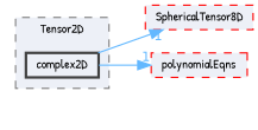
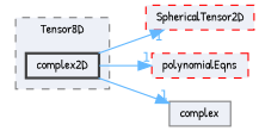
  digraph {
    compound=true
    fontname="Patrick Hand"
    rankdir=LR
    node [color=red fillcolor="#edf0f7" fontname="Patrick Hand" fontsize=10 shape=box style="filled,dashed"]
    edge [color=steelblue1 fontcolor=steelblue1 fontname="Patrick Hand" fontsize=10 headlabel=1 labeldistance=1.5 labelfontname=Helvetica labelfontsize=10]
    n1 [color=grey25 height=0.2 label=complex2D style="filled,bold" width=0.4]
-   n2 [height=0.2 label=SphericalTensor8D width=0.4]
+   n2 [height=0.2 label=SphericalTensor2D width=0.4]
    n3 [height=0.2 label=polynomialEqns width=0.4]
+   n4 [color=grey50 height=0.2 label=complex style=filled width=0.4]
    subgraph cluster_1 {
      bgcolor="#edf0f7"
      fontsize=10
-     label=Tensor2D
+     label=Tensor8D
      pencolor=grey50
      style="filled,dashed"
      n1
    }
    n1 -> n2
    n1 -> n3
+   n1 -> n4
  }
